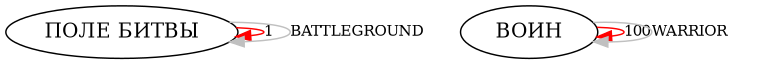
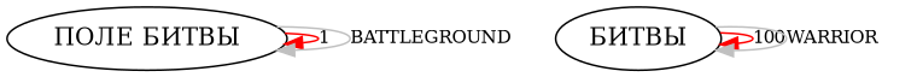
  digraph {
    clusterrank=global
    color=lightgrey
    concentrate=true
    edge [color=red fontsize=10 shape=polygon]
    "ПОЛЕ БИТВЫ"
-   "ВОИН"
+   "ВОИН" [label="БИТВЫ"]
    subgraph cluster_1 {
      "ПОЛЕ БИТВЫ"
      "ВОИН"
    }
    subgraph cluster_2 {
      "ПОЛЕ БИТВЫ"
      "ВОИН"
    }
    "ПОЛЕ БИТВЫ" -> "ПОЛЕ БИТВЫ" [label=1]
    "ПОЛЕ БИТВЫ" -> "ПОЛЕ БИТВЫ" [color=gray label=BATTLEGROUND]
    "ВОИН" -> "ВОИН" [label=100]
    "ВОИН" -> "ВОИН" [color=gray label=WARRIOR]
  }
